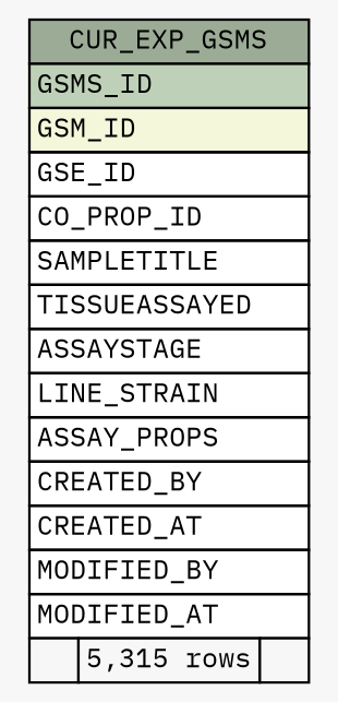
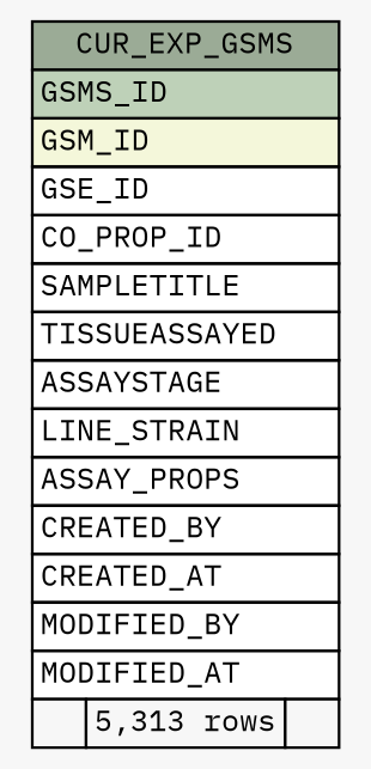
  digraph {
    bgcolor="#f7f7f7"
    fontname="IBM Plex Mono"
    fontsize=11
    nodesep=0.18
    rankdir=RL
    ranksep=0.46
-   n1 [fontname="IBM Plex Mono" fontsize=11 label=<     <TABLE BORDER="0" CELLBORDER="1" CELLSPACING="0" BGCOLOR="#ffffff">       <TR><TD COLSPAN="3" BGCOLOR="#9bab96" ALIGN="CENTER">CUR_EXP_GSMS</TD></TR>       <TR><TD PORT="GSMS_ID" COLSPAN="3" BGCOLOR="#bed1b8" ALIGN="LEFT">GSMS_ID</TD></TR>       <TR><TD PORT="GSM_ID" COLSPAN="3" BGCOLOR="#f4f7da" ALIGN="LEFT">GSM_ID</TD></TR>       <TR><TD PORT="GSE_ID" COLSPAN="3" ALIGN="LEFT">GSE_ID</TD></TR>       <TR><TD PORT="CO_PROP_ID" COLSPAN="3" ALIGN="LEFT">CO_PROP_ID</TD></TR>       <TR><TD PORT="SAMPLETITLE" COLSPAN="3" ALIGN="LEFT">SAMPLETITLE</TD></TR>       <TR><TD PORT="TISSUEASSAYED" COLSPAN="3" ALIGN="LEFT">TISSUEASSAYED</TD></TR>       <TR><TD PORT="ASSAYSTAGE" COLSPAN="3" ALIGN="LEFT">ASSAYSTAGE</TD></TR>       <TR><TD PORT="LINE_STRAIN" COLSPAN="3" ALIGN="LEFT">LINE_STRAIN</TD></TR>       <TR><TD PORT="ASSAY_PROPS" COLSPAN="3" ALIGN="LEFT">ASSAY_PROPS</TD></TR>       <TR><TD PORT="CREATED_BY" COLSPAN="3" ALIGN="LEFT">CREATED_BY</TD></TR>       <TR><TD PORT="CREATED_AT" COLSPAN="3" ALIGN="LEFT">CREATED_AT</TD></TR>       <TR><TD PORT="MODIFIED_BY" COLSPAN="3" ALIGN="LEFT">MODIFIED_BY</TD></TR>       <TR><TD PORT="MODIFIED_AT" COLSPAN="3" ALIGN="LEFT">MODIFIED_AT</TD></TR>       <TR><TD ALIGN="LEFT" BGCOLOR="#f7f7f7">  </TD><TD ALIGN="RIGHT" BGCOLOR="#f7f7f7">5,315 rows</TD><TD ALIGN="RIGHT" BGCOLOR="#f7f7f7">  </TD></TR>     </TABLE>> shape=plaintext]
+   n1 [fontname="IBM Plex Mono" fontsize=11 label=<     <TABLE BORDER="0" CELLBORDER="1" CELLSPACING="0" BGCOLOR="#ffffff">       <TR><TD COLSPAN="3" BGCOLOR="#9bab96" ALIGN="CENTER">CUR_EXP_GSMS</TD></TR>       <TR><TD PORT="GSMS_ID" COLSPAN="3" BGCOLOR="#bed1b8" ALIGN="LEFT">GSMS_ID</TD></TR>       <TR><TD PORT="GSM_ID" COLSPAN="3" BGCOLOR="#f4f7da" ALIGN="LEFT">GSM_ID</TD></TR>       <TR><TD PORT="GSE_ID" COLSPAN="3" ALIGN="LEFT">GSE_ID</TD></TR>       <TR><TD PORT="CO_PROP_ID" COLSPAN="3" ALIGN="LEFT">CO_PROP_ID</TD></TR>       <TR><TD PORT="SAMPLETITLE" COLSPAN="3" ALIGN="LEFT">SAMPLETITLE</TD></TR>       <TR><TD PORT="TISSUEASSAYED" COLSPAN="3" ALIGN="LEFT">TISSUEASSAYED</TD></TR>       <TR><TD PORT="ASSAYSTAGE" COLSPAN="3" ALIGN="LEFT">ASSAYSTAGE</TD></TR>       <TR><TD PORT="LINE_STRAIN" COLSPAN="3" ALIGN="LEFT">LINE_STRAIN</TD></TR>       <TR><TD PORT="ASSAY_PROPS" COLSPAN="3" ALIGN="LEFT">ASSAY_PROPS</TD></TR>       <TR><TD PORT="CREATED_BY" COLSPAN="3" ALIGN="LEFT">CREATED_BY</TD></TR>       <TR><TD PORT="CREATED_AT" COLSPAN="3" ALIGN="LEFT">CREATED_AT</TD></TR>       <TR><TD PORT="MODIFIED_BY" COLSPAN="3" ALIGN="LEFT">MODIFIED_BY</TD></TR>       <TR><TD PORT="MODIFIED_AT" COLSPAN="3" ALIGN="LEFT">MODIFIED_AT</TD></TR>       <TR><TD ALIGN="LEFT" BGCOLOR="#f7f7f7">  </TD><TD ALIGN="RIGHT" BGCOLOR="#f7f7f7">5,313 rows</TD><TD ALIGN="RIGHT" BGCOLOR="#f7f7f7">  </TD></TR>     </TABLE>> shape=plaintext]
  }
